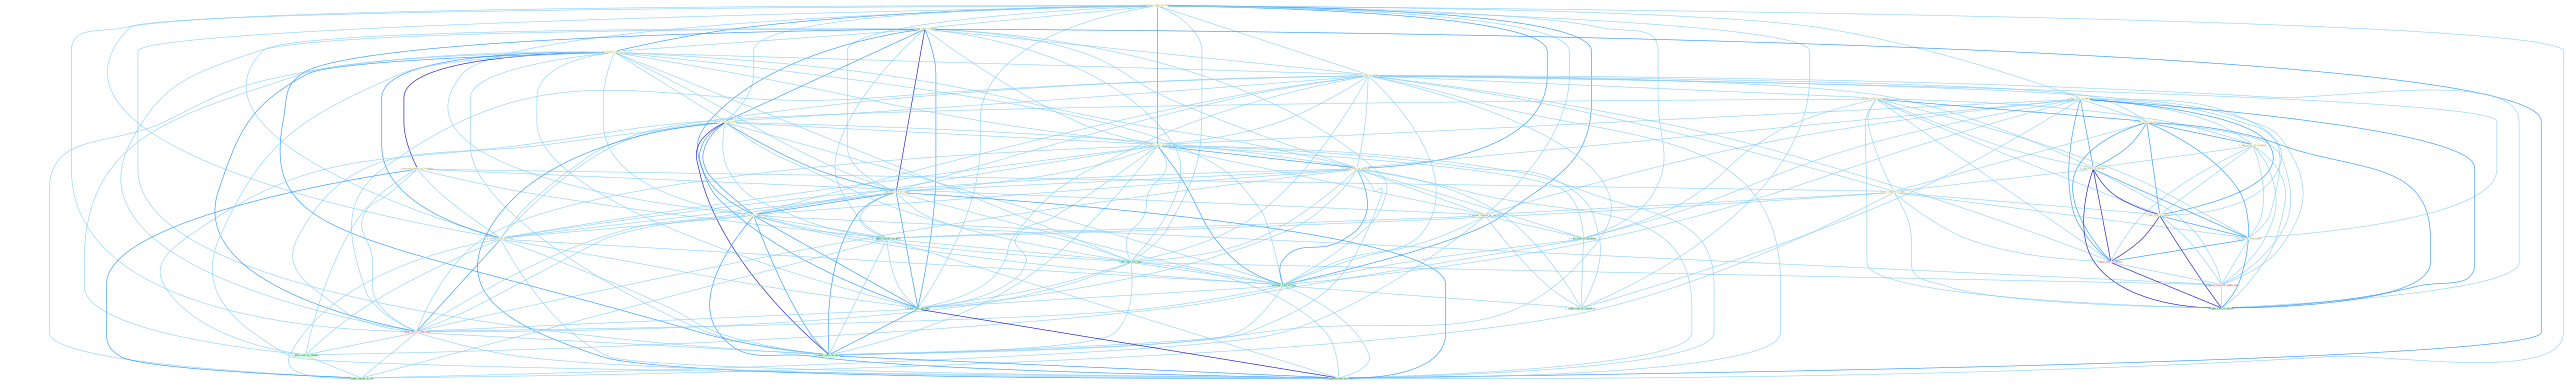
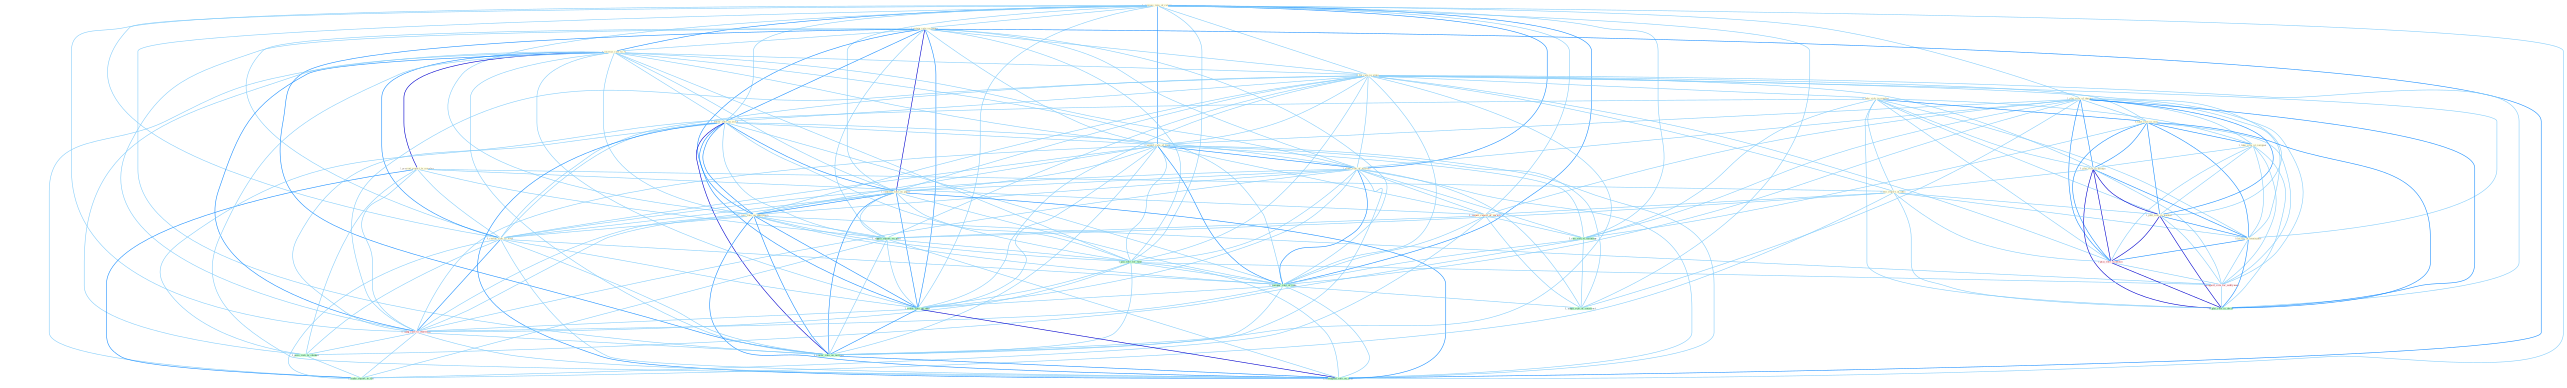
  graph {
    node [color="#ffffe0" fixedsize=true fontcolor="#8b7d6b" fontsize=4 shape=polygon style=filled]
    edge [color="#87cefa" w=1]
    "1_increas_rate_of_return " [height=.06 width=.5]
    "1_retain_rate_on_paper " [height=.06 width=.5]
    "0_increas_rate_to_% " [height=.06 width=.5]
    "0_fix_rate_in_state " [height=.06 width=.5]
    "1_plai_role_of_dummi " [height=.06 width=.5]
    "0_present_report_to_member " [height=.06 width=.5]
    "0_take_risk_in_market " [height=.06 width=.5]
    "0_take_role_in_issu " [height=.06 width=.5]
    "1_lower_rate_on_stock " [height=.06 width=.5]
    "1_expect_rate_of_loan " [height=.06 width=.5]
    "1_slow_rate_of_increas " [height=.06 width=.5]
    "1_confirm_rate_on_paper " [height=.06 width=.5]
    "1_rais_rate_on_entitynam " [height=.06 width=.5]
    "0_restor_rate_to_level " [height=.06 width=.5]
    "1_take_role_at_compani " [height=.06 width=.5]
    "0_plai_role_in_design " [height=.06 width=.5]
    "0_tell_report_in_offic " [height=.06 width=.5]
    "1_plai_role_in_number " [height=.06 width=.5]
    n19 [height=.06 label="0_ha_fix_in_hemispher" width=.5]
    "1_requir_report_of_varieti " [fontcolor="#b22222" height=.06 width=.5]
    "1_plai_role_in_declin " [color="#fff0f5" fontcolor="#b22222" height=.06 width=.5]
    "0_nudg_rate_to_othernum " [color="#fff0f5" fontcolor="#b22222" height=.06 width=.5]
    "1_support_role_for_entitynam " [color="#fff0f5" fontcolor="#b22222" height=.06 width=.5]
    "1_run_risk_of_disintegr " [color="#BDFCC9" fontcolor="#2f4f4f" height=.06 width=.5]
    "1_pai_rate_for_fund " [color="#BDFCC9" fontcolor="#2f4f4f" height=.06 width=.5]
    n26 [color="#BDFCC9" fontcolor="#2f4f4f" height=.06 label="1_compar_rate_of_take" width=.5]
    "1_reduc_rate_on_debt " [color="#BDFCC9" fontcolor="#2f4f4f" height=.06 width=.5]
    "1_adopt_rule_of_construct " [color="#BDFCC9" fontcolor="#2f4f4f" height=.06 width=.5]
    "1_lower_rate_on_million " [color="#BDFCC9" fontcolor="#2f4f4f" height=.06 width=.5]
    "1_downgrad_rate_on_debt " [color="#BDFCC9" fontcolor="#2f4f4f" height=.06 width=.5]
    "1_suppli_report_on_plan " [color="#BDFCC9" fontcolor="#2f4f4f" height=.06 width=.5]
    "1_pose_risk_to_student " [color="#BDFCC9" fontcolor="#2f4f4f" height=.06 width=.5]
    "1_make_report_to_the " [color="#BDFCC9" fontcolor="#2f4f4f" height=.06 width=.5]
    "0_plai_role_in_decis " [color="#BDFCC9" fontcolor="#2f4f4f" height=.06 width=.5]
    subgraph sub_1 {
      "1_increas_rate_of_return "
      "1_retain_rate_on_paper "
      "0_increas_rate_to_% "
      "0_fix_rate_in_state "
      "1_plai_role_of_dummi "
      "0_present_report_to_member "
      "0_take_risk_in_market "
      "0_take_role_in_issu "
      "1_lower_rate_on_stock "
      "1_expect_rate_of_loan "
      "1_slow_rate_of_increas "
      "1_confirm_rate_on_paper "
      "1_rais_rate_on_entitynam "
      "0_restor_rate_to_level "
      "1_take_role_at_compani "
      "0_plai_role_in_design "
      "0_tell_report_in_offic "
      "1_plai_role_in_number "
      n19
      "1_requir_report_of_varieti "
    }
    subgraph sub_2 {
      "1_plai_role_in_declin "
      "0_nudg_rate_to_othernum "
      "1_support_role_for_entitynam "
    }
    "1_increas_rate_of_return " -- "1_retain_rate_on_paper "
    "1_increas_rate_of_return " -- "0_increas_rate_to_% " [color="#1e90ff" w=2]
    "1_increas_rate_of_return " -- "0_fix_rate_in_state "
    "1_increas_rate_of_return " -- "1_plai_role_of_dummi "
    "1_increas_rate_of_return " -- "1_lower_rate_on_stock "
    "1_increas_rate_of_return " -- "1_expect_rate_of_loan " [color="#1e90ff" w=2]
    "1_increas_rate_of_return " -- "1_slow_rate_of_increas " [color="#1e90ff" w=2]
    "1_increas_rate_of_return " -- "1_confirm_rate_on_paper "
    "1_increas_rate_of_return " -- "1_rais_rate_on_entitynam "
    "1_increas_rate_of_return " -- "0_restor_rate_to_level "
    "1_increas_rate_of_return " -- "1_requir_report_of_varieti "
    "1_increas_rate_of_return " -- "0_nudg_rate_to_othernum "
    "1_increas_rate_of_return " -- "1_run_risk_of_disintegr "
    "1_increas_rate_of_return " -- "1_pai_rate_for_fund "
    "1_increas_rate_of_return " -- n26 [color="#1e90ff" w=2]
    "1_increas_rate_of_return " -- "1_reduc_rate_on_debt "
    "1_increas_rate_of_return " -- "1_adopt_rule_of_construct "
    "1_increas_rate_of_return " -- "1_lower_rate_on_million "
    "1_increas_rate_of_return " -- "1_downgrad_rate_on_debt "
    "1_retain_rate_on_paper " -- "0_increas_rate_to_% "
    "1_retain_rate_on_paper " -- "0_fix_rate_in_state "
    "1_retain_rate_on_paper " -- "1_lower_rate_on_stock " [color="#1e90ff" w=2]
    "1_retain_rate_on_paper " -- "1_expect_rate_of_loan "
    "1_retain_rate_on_paper " -- "1_slow_rate_of_increas "
    "1_retain_rate_on_paper " -- "1_confirm_rate_on_paper " [color="#0000cd" w=3]
    "1_retain_rate_on_paper " -- "1_rais_rate_on_entitynam " [color="#1e90ff" w=2]
    "1_retain_rate_on_paper " -- "0_restor_rate_to_level "
    "1_retain_rate_on_paper " -- "0_nudg_rate_to_othernum "
    "1_retain_rate_on_paper " -- "1_pai_rate_for_fund "
    "1_retain_rate_on_paper " -- n26
    "1_retain_rate_on_paper " -- "1_reduc_rate_on_debt " [color="#1e90ff" w=2]
    "1_retain_rate_on_paper " -- "1_lower_rate_on_million " [color="#1e90ff" w=2]
    "1_retain_rate_on_paper " -- "1_downgrad_rate_on_debt " [color="#1e90ff" w=2]
    "1_retain_rate_on_paper " -- "1_suppli_report_on_plan "
    "0_increas_rate_to_% " -- "0_fix_rate_in_state "
    "0_increas_rate_to_% " -- "0_present_report_to_member " [color="#0000cd"]
    "0_increas_rate_to_% " -- "1_lower_rate_on_stock "
    "0_increas_rate_to_% " -- "1_expect_rate_of_loan "
    "0_increas_rate_to_% " -- "1_slow_rate_of_increas "
    "0_increas_rate_to_% " -- "1_confirm_rate_on_paper "
    "0_increas_rate_to_% " -- "1_rais_rate_on_entitynam "
    "0_increas_rate_to_% " -- "0_restor_rate_to_level " [color="#1e90ff" w=2]
    "0_increas_rate_to_% " -- "0_nudg_rate_to_othernum " [color="#1e90ff" w=2]
    "0_increas_rate_to_% " -- "1_pai_rate_for_fund "
    "0_increas_rate_to_% " -- n26
    "0_increas_rate_to_% " -- "1_reduc_rate_on_debt "
    "0_increas_rate_to_% " -- "1_lower_rate_on_million "
    "0_increas_rate_to_% " -- "1_downgrad_rate_on_debt "
    "0_increas_rate_to_% " -- "1_pose_risk_to_student "
    "0_increas_rate_to_% " -- "1_make_report_to_the "
    "0_fix_rate_in_state " -- "0_take_risk_in_market "
    "0_fix_rate_in_state " -- "0_take_role_in_issu "
    "0_fix_rate_in_state " -- "1_lower_rate_on_stock "
    "0_fix_rate_in_state " -- "1_expect_rate_of_loan "
    "0_fix_rate_in_state " -- "1_slow_rate_of_increas "
    "0_fix_rate_in_state " -- "1_confirm_rate_on_paper "
    "0_fix_rate_in_state " -- "1_rais_rate_on_entitynam "
    "0_fix_rate_in_state " -- "0_restor_rate_to_level "
    "0_fix_rate_in_state " -- "0_plai_role_in_design "
    "0_fix_rate_in_state " -- "0_tell_report_in_offic "
    "0_fix_rate_in_state " -- "1_plai_role_in_number "
    "0_fix_rate_in_state " -- n19
    "0_fix_rate_in_state " -- "1_plai_role_in_declin "
    "0_fix_rate_in_state " -- "0_nudg_rate_to_othernum "
    "0_fix_rate_in_state " -- "1_pai_rate_for_fund "
    "0_fix_rate_in_state " -- n26
    "0_fix_rate_in_state " -- "1_reduc_rate_on_debt "
    "0_fix_rate_in_state " -- "1_lower_rate_on_million "
-   "0_fix_rate_in_state " -- "1_downgrad_rate_on_debt "
+   "0_fix_rate_in_state " -- "1_suppli_report_on_plan "
    "0_fix_rate_in_state " -- "0_plai_role_in_decis "
    "1_plai_role_of_dummi " -- "0_take_role_in_issu "
    "1_plai_role_of_dummi " -- "1_expect_rate_of_loan "
    "1_plai_role_of_dummi " -- "1_slow_rate_of_increas "
    "1_plai_role_of_dummi " -- "1_take_role_at_compani "
    "1_plai_role_of_dummi " -- "0_plai_role_in_design " [color="#1e90ff" w=2]
    "1_plai_role_of_dummi " -- "1_plai_role_in_number " [color="#1e90ff" w=2]
    "1_plai_role_of_dummi " -- n19
    "1_plai_role_of_dummi " -- "1_requir_report_of_varieti "
    "1_plai_role_of_dummi " -- "1_plai_role_in_declin " [color="#1e90ff" w=2]
    "1_plai_role_of_dummi " -- "1_support_role_for_entitynam "
    "1_plai_role_of_dummi " -- "1_run_risk_of_disintegr "
    "1_plai_role_of_dummi " -- n26
    "1_plai_role_of_dummi " -- "1_adopt_rule_of_construct "
    "1_plai_role_of_dummi " -- "0_plai_role_in_decis " [color="#1e90ff" w=2]
    "0_present_report_to_member " -- "0_restor_rate_to_level "
    "0_present_report_to_member " -- "0_tell_report_in_offic "
    "0_present_report_to_member " -- "1_requir_report_of_varieti "
    "0_present_report_to_member " -- "0_nudg_rate_to_othernum "
    "0_present_report_to_member " -- "1_suppli_report_on_plan "
    "0_present_report_to_member " -- "1_pose_risk_to_student "
    "0_present_report_to_member " -- "1_make_report_to_the " [color="#1e90ff" w=2]
    "0_take_risk_in_market " -- "0_take_role_in_issu " [color="#1e90ff" w=2]
    "0_take_risk_in_market " -- "1_take_role_at_compani "
    "0_take_risk_in_market " -- "0_plai_role_in_design "
    "0_take_risk_in_market " -- "0_tell_report_in_offic "
    "0_take_risk_in_market " -- "1_plai_role_in_number "
    "0_take_risk_in_market " -- n19
    "0_take_risk_in_market " -- "1_plai_role_in_declin "
    "0_take_risk_in_market " -- "1_run_risk_of_disintegr "
    "0_take_risk_in_market " -- "1_pose_risk_to_student "
    "0_take_risk_in_market " -- "0_plai_role_in_decis "
    "0_take_role_in_issu " -- "1_take_role_at_compani " [color="#1e90ff" w=2]
    "0_take_role_in_issu " -- "0_plai_role_in_design " [color="#1e90ff" w=2]
-   "0_take_role_in_issu " -- "0_tell_report_in_offic "
+   "0_take_role_in_issu " -- "1_run_risk_of_disintegr "
    "0_take_role_in_issu " -- "1_plai_role_in_number " [color="#1e90ff" w=2]
    "0_take_role_in_issu " -- n19 [color="#1e90ff" w=2]
    "0_take_role_in_issu " -- "1_plai_role_in_declin " [color="#1e90ff" w=2]
    "0_take_role_in_issu " -- "1_support_role_for_entitynam "
    "0_take_role_in_issu " -- "0_plai_role_in_decis " [color="#1e90ff" w=2]
    "1_lower_rate_on_stock " -- "1_expect_rate_of_loan "
    "1_lower_rate_on_stock " -- "1_slow_rate_of_increas "
    "1_lower_rate_on_stock " -- "1_confirm_rate_on_paper " [color="#1e90ff" w=2]
    "1_lower_rate_on_stock " -- "1_rais_rate_on_entitynam " [color="#1e90ff" w=2]
    "1_lower_rate_on_stock " -- "0_restor_rate_to_level "
    "1_lower_rate_on_stock " -- "0_nudg_rate_to_othernum "
    "1_lower_rate_on_stock " -- "1_pai_rate_for_fund "
    "1_lower_rate_on_stock " -- n26
    "1_lower_rate_on_stock " -- "1_reduc_rate_on_debt " [color="#1e90ff" w=2]
    "1_lower_rate_on_stock " -- "1_lower_rate_on_million " [color="#0000cd" w=3]
    "1_lower_rate_on_stock " -- "1_downgrad_rate_on_debt " [color="#1e90ff" w=2]
    "1_lower_rate_on_stock " -- "1_suppli_report_on_plan "
    "1_expect_rate_of_loan " -- "1_slow_rate_of_increas " [color="#1e90ff" w=2]
    "1_expect_rate_of_loan " -- "1_confirm_rate_on_paper "
    "1_expect_rate_of_loan " -- "1_rais_rate_on_entitynam "
    "1_expect_rate_of_loan " -- "0_restor_rate_to_level "
    "1_expect_rate_of_loan " -- "1_requir_report_of_varieti "
    "1_expect_rate_of_loan " -- "0_nudg_rate_to_othernum "
    "1_expect_rate_of_loan " -- "1_run_risk_of_disintegr "
    "1_expect_rate_of_loan " -- "1_pai_rate_for_fund "
    "1_expect_rate_of_loan " -- n26 [color="#1e90ff" w=2]
    "1_expect_rate_of_loan " -- "1_reduc_rate_on_debt "
    "1_expect_rate_of_loan " -- "1_adopt_rule_of_construct "
    "1_expect_rate_of_loan " -- "1_lower_rate_on_million "
    "1_expect_rate_of_loan " -- "1_downgrad_rate_on_debt "
    "1_slow_rate_of_increas " -- "1_confirm_rate_on_paper "
    "1_slow_rate_of_increas " -- "1_rais_rate_on_entitynam "
    "1_slow_rate_of_increas " -- "0_restor_rate_to_level "
    "1_slow_rate_of_increas " -- "1_requir_report_of_varieti "
    "1_slow_rate_of_increas " -- "0_nudg_rate_to_othernum "
    "1_slow_rate_of_increas " -- "1_run_risk_of_disintegr "
    "1_slow_rate_of_increas " -- "1_pai_rate_for_fund "
    "1_slow_rate_of_increas " -- n26 [color="#1e90ff" w=2]
    "1_slow_rate_of_increas " -- "1_reduc_rate_on_debt "
    "1_slow_rate_of_increas " -- "1_adopt_rule_of_construct "
    "1_slow_rate_of_increas " -- "1_lower_rate_on_million "
    "1_slow_rate_of_increas " -- "1_downgrad_rate_on_debt "
    "1_confirm_rate_on_paper " -- "1_rais_rate_on_entitynam " [color="#1e90ff" w=2]
    "1_confirm_rate_on_paper " -- "0_restor_rate_to_level "
    "1_confirm_rate_on_paper " -- "0_nudg_rate_to_othernum "
    "1_confirm_rate_on_paper " -- "1_pai_rate_for_fund "
    "1_confirm_rate_on_paper " -- n26
    "1_confirm_rate_on_paper " -- "1_reduc_rate_on_debt " [color="#1e90ff" w=2]
    "1_confirm_rate_on_paper " -- "1_lower_rate_on_million " [color="#1e90ff" w=2]
    "1_confirm_rate_on_paper " -- "1_downgrad_rate_on_debt " [color="#1e90ff" w=2]
    "1_confirm_rate_on_paper " -- "1_suppli_report_on_plan "
    "1_rais_rate_on_entitynam " -- "0_restor_rate_to_level "
    "1_rais_rate_on_entitynam " -- "0_nudg_rate_to_othernum "
    "1_rais_rate_on_entitynam " -- "1_support_role_for_entitynam "
    "1_rais_rate_on_entitynam " -- "1_pai_rate_for_fund "
    "1_rais_rate_on_entitynam " -- n26
    "1_rais_rate_on_entitynam " -- "1_reduc_rate_on_debt " [color="#1e90ff" w=2]
    "1_rais_rate_on_entitynam " -- "1_lower_rate_on_million " [color="#1e90ff" w=2]
    "1_rais_rate_on_entitynam " -- "1_downgrad_rate_on_debt " [color="#1e90ff" w=2]
    "1_rais_rate_on_entitynam " -- "1_suppli_report_on_plan "
    "0_restor_rate_to_level " -- "0_nudg_rate_to_othernum " [color="#1e90ff" w=2]
    "0_restor_rate_to_level " -- n26
    "0_restor_rate_to_level " -- "1_reduc_rate_on_debt "
    "0_restor_rate_to_level " -- "1_lower_rate_on_million "
    "0_restor_rate_to_level " -- "1_downgrad_rate_on_debt "
    "0_restor_rate_to_level " -- "1_pose_risk_to_student "
    "0_restor_rate_to_level " -- "1_make_report_to_the "
    "1_take_role_at_compani " -- "0_plai_role_in_design "
    "1_take_role_at_compani " -- "1_plai_role_in_number "
    "1_take_role_at_compani " -- n19
    "1_take_role_at_compani " -- "1_plai_role_in_declin "
    "1_take_role_at_compani " -- "1_support_role_for_entitynam "
    "1_take_role_at_compani " -- "0_plai_role_in_decis "
    "0_plai_role_in_design " -- "0_tell_report_in_offic "
    "0_plai_role_in_design " -- "1_plai_role_in_number " [color="#0000cd" w=3]
    "0_plai_role_in_design " -- n19 [color="#1e90ff" w=2]
    "0_plai_role_in_design " -- "1_plai_role_in_declin " [color="#0000cd" w=3]
    "0_plai_role_in_design " -- "1_support_role_for_entitynam "
    "0_plai_role_in_design " -- "0_plai_role_in_decis " [color="#0000cd" w=3]
    "0_tell_report_in_offic " -- "1_plai_role_in_number "
    "0_tell_report_in_offic " -- n19
    "0_tell_report_in_offic " -- "1_requir_report_of_varieti "
    "0_tell_report_in_offic " -- "1_plai_role_in_declin "
    "0_tell_report_in_offic " -- "1_suppli_report_on_plan "
    "0_tell_report_in_offic " -- "1_make_report_to_the "
    "0_tell_report_in_offic " -- "0_plai_role_in_decis "
    "1_plai_role_in_number " -- n19 [color="#1e90ff" w=2]
    "1_plai_role_in_number " -- "1_plai_role_in_declin " [color="#0000cd" w=3]
    "1_plai_role_in_number " -- "1_support_role_for_entitynam "
    "1_plai_role_in_number " -- "0_plai_role_in_decis " [color="#0000cd" w=3]
    n19 -- "1_plai_role_in_declin " [color="#1e90ff" w=2]
    n19 -- "1_support_role_for_entitynam "
    n19 -- "0_plai_role_in_decis " [color="#1e90ff" w=2]
    "1_requir_report_of_varieti " -- "1_run_risk_of_disintegr "
    "1_requir_report_of_varieti " -- n26
    "1_requir_report_of_varieti " -- "1_adopt_rule_of_construct "
    "1_requir_report_of_varieti " -- "1_suppli_report_on_plan "
    "1_requir_report_of_varieti " -- "1_make_report_to_the "
    "1_plai_role_in_declin " -- "1_support_role_for_entitynam "
    "1_plai_role_in_declin " -- "0_plai_role_in_decis " [color="#0000cd" w=3]
    "0_nudg_rate_to_othernum " -- "1_lower_rate_on_million "
    "0_nudg_rate_to_othernum " -- "1_downgrad_rate_on_debt "
    "0_nudg_rate_to_othernum " -- "1_pose_risk_to_student "
    "0_nudg_rate_to_othernum " -- "1_make_report_to_the "
    "1_support_role_for_entitynam " -- "0_plai_role_in_decis "
    "1_run_risk_of_disintegr " -- n26
    "1_run_risk_of_disintegr " -- "1_adopt_rule_of_construct "
    "1_run_risk_of_disintegr " -- "1_pose_risk_to_student "
    "1_pai_rate_for_fund " -- "0_nudg_rate_to_othernum "
    "1_pai_rate_for_fund " -- "1_support_role_for_entitynam "
    "1_pai_rate_for_fund " -- n26
    "1_pai_rate_for_fund " -- "1_reduc_rate_on_debt "
    "1_pai_rate_for_fund " -- "1_lower_rate_on_million "
    "1_pai_rate_for_fund " -- "1_downgrad_rate_on_debt "
    n26 -- "0_nudg_rate_to_othernum "
    n26 -- "1_reduc_rate_on_debt "
    n26 -- "1_adopt_rule_of_construct "
    n26 -- "1_lower_rate_on_million "
    n26 -- "1_downgrad_rate_on_debt "
    "1_reduc_rate_on_debt " -- "0_nudg_rate_to_othernum "
    "1_reduc_rate_on_debt " -- "1_lower_rate_on_million " [color="#1e90ff" w=2]
    "1_reduc_rate_on_debt " -- "1_downgrad_rate_on_debt " [color="#0000cd" w=3]
    "1_lower_rate_on_million " -- "1_downgrad_rate_on_debt " [color="#1e90ff" w=2]
    "1_suppli_report_on_plan " -- "1_pai_rate_for_fund "
    "1_suppli_report_on_plan " -- "1_reduc_rate_on_debt "
    "1_suppli_report_on_plan " -- "1_lower_rate_on_million "
    "1_suppli_report_on_plan " -- "1_downgrad_rate_on_debt "
    "1_suppli_report_on_plan " -- "1_make_report_to_the "
    "1_pose_risk_to_student " -- "1_make_report_to_the "
  }
